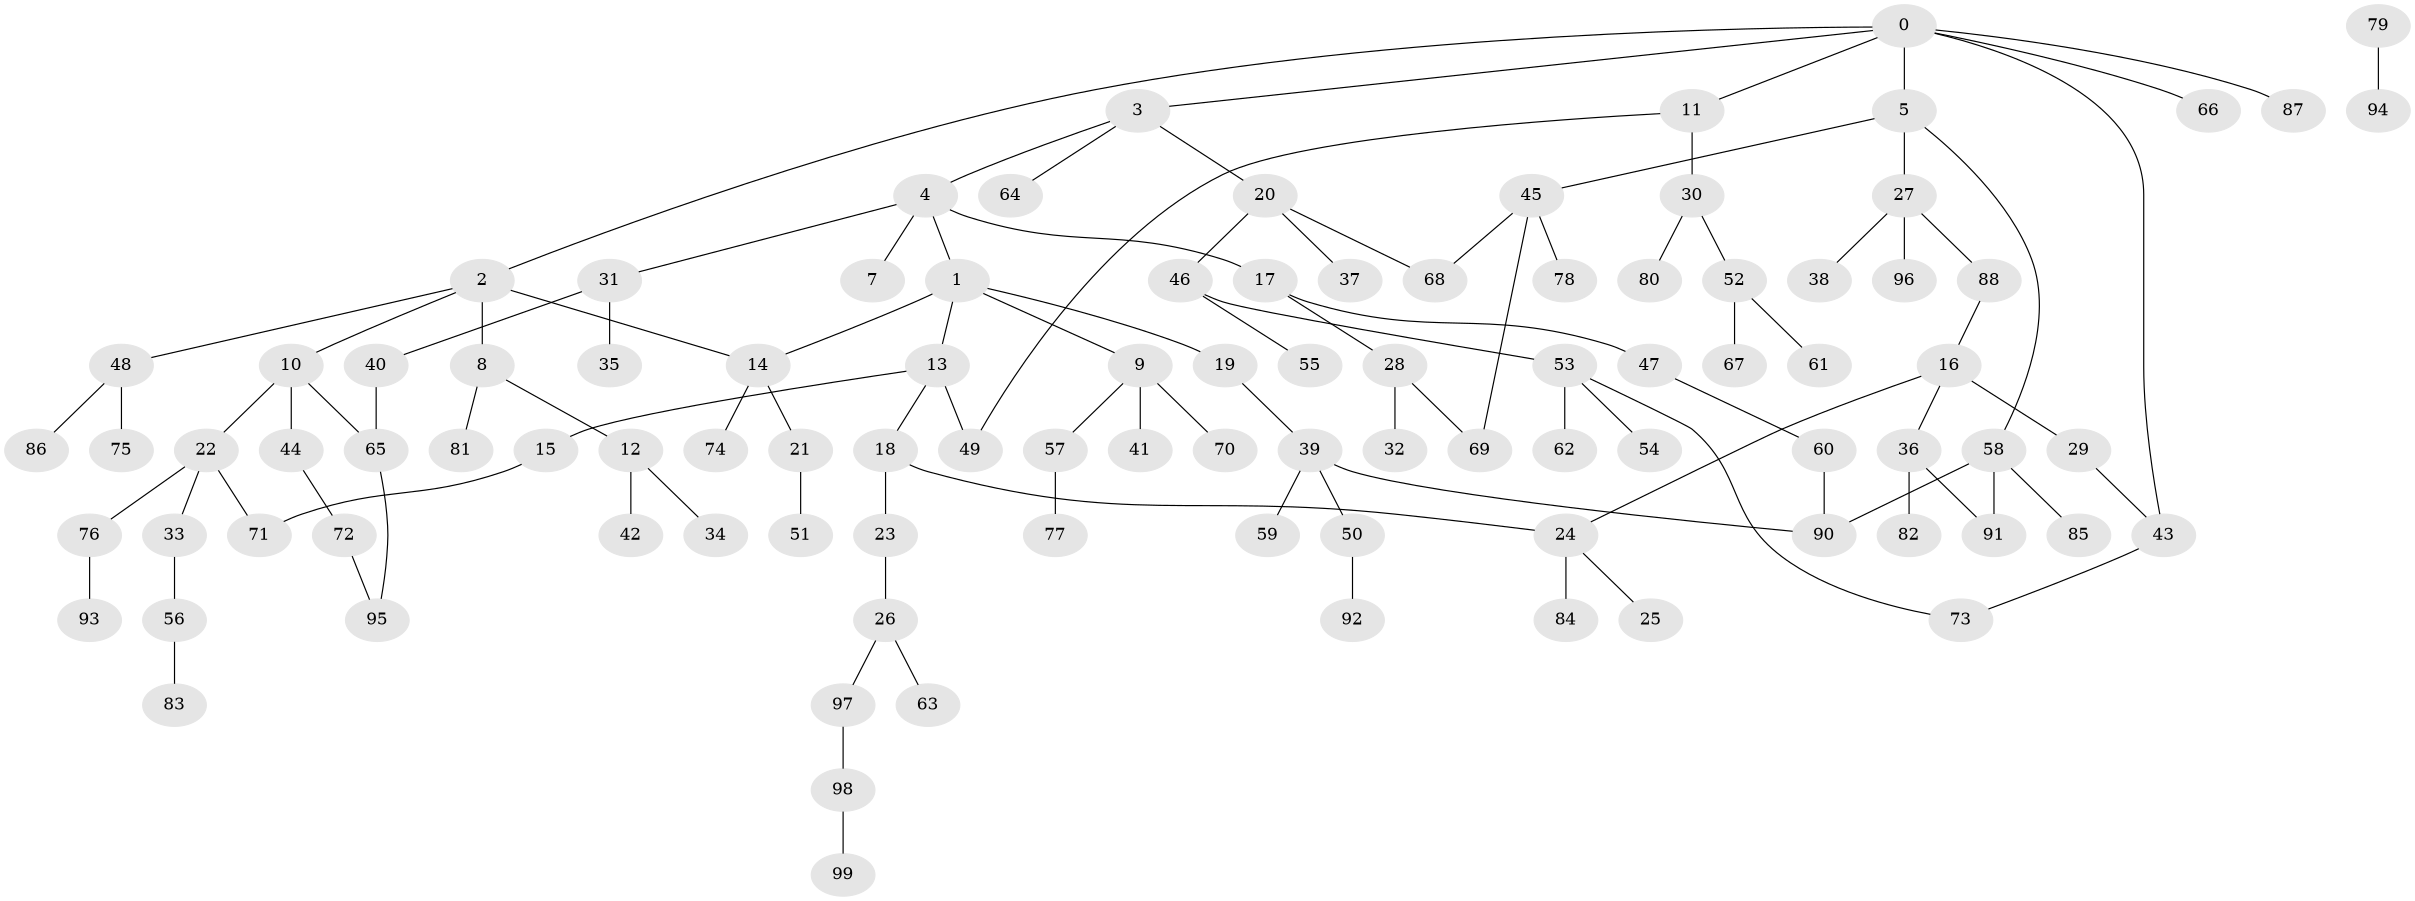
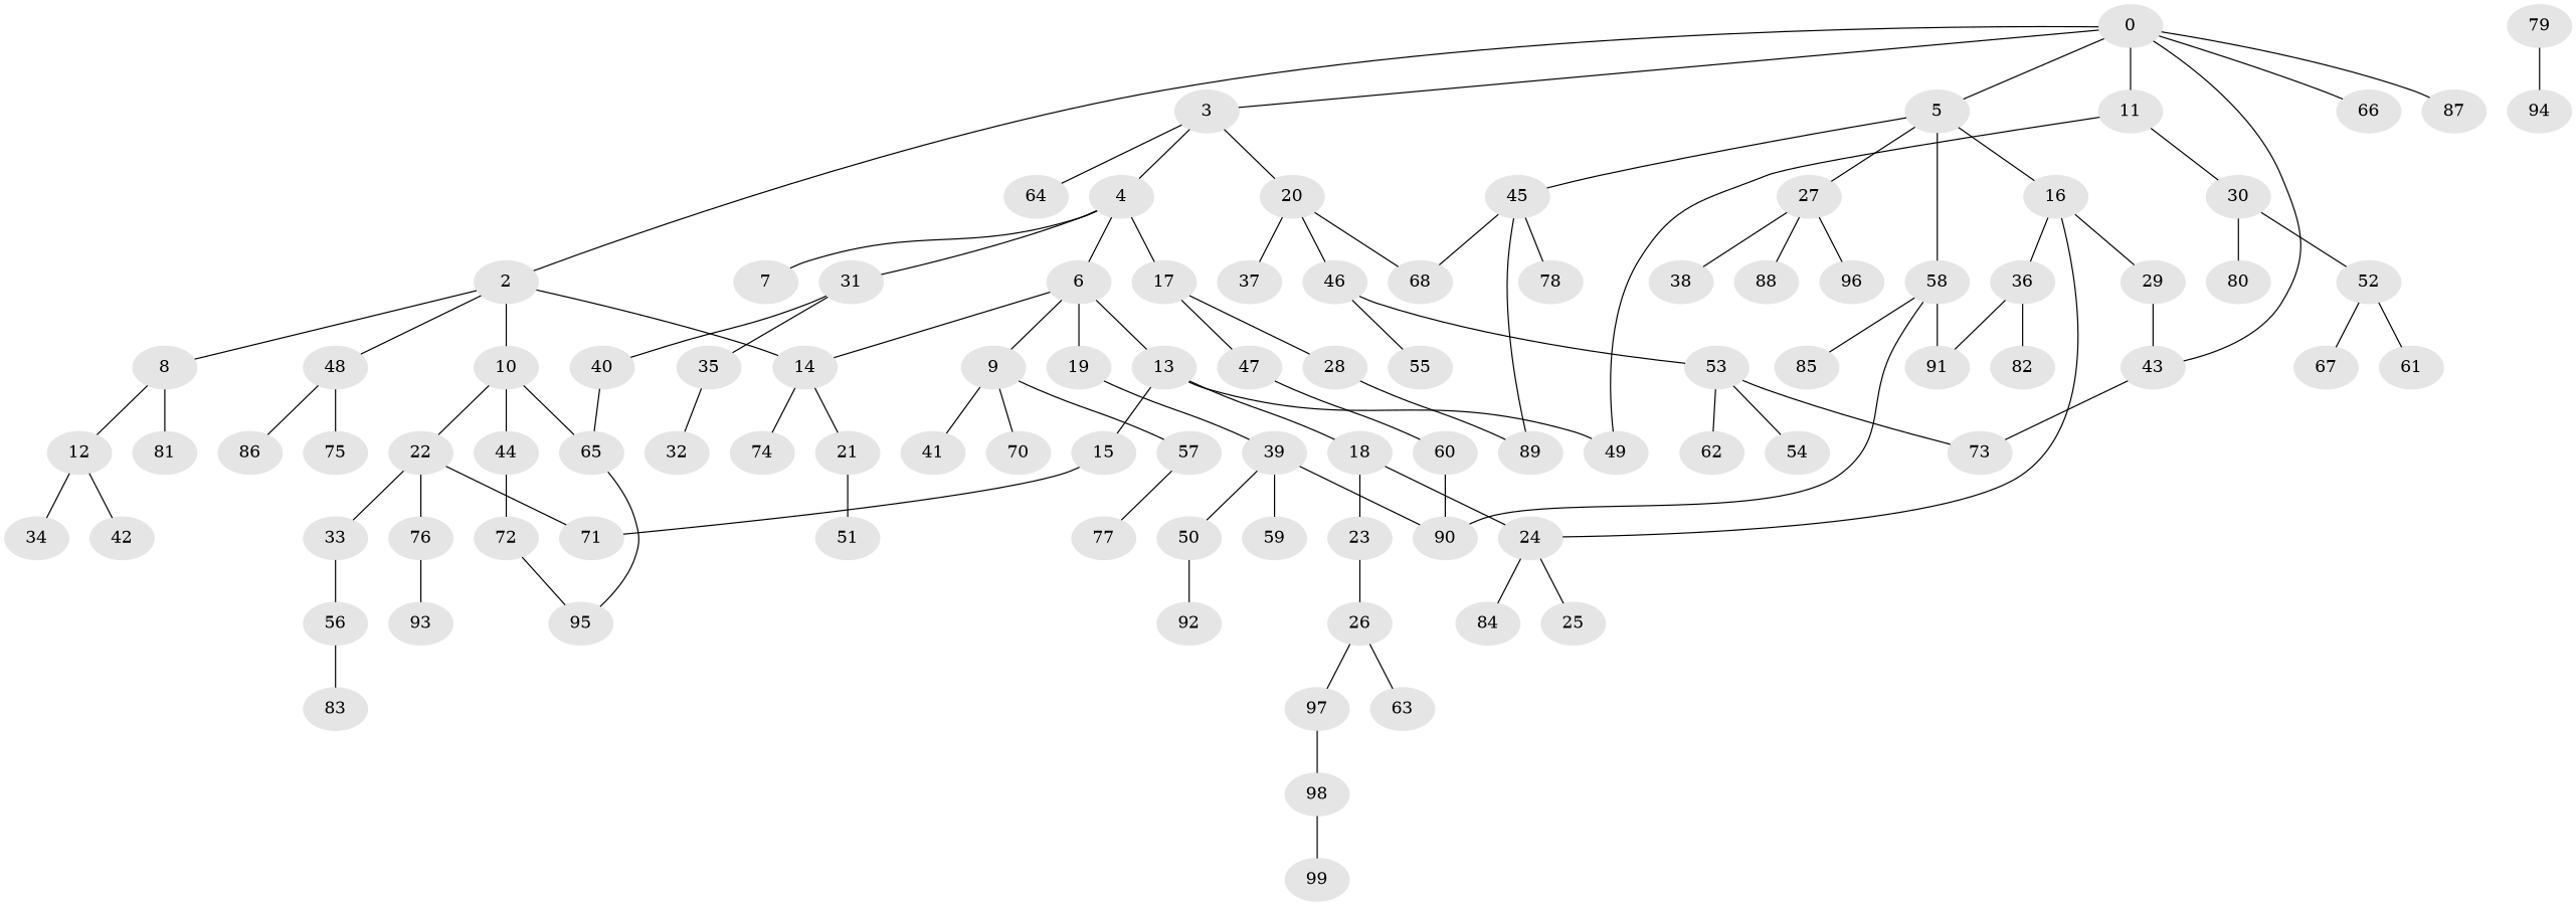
  graph {
    node [color=gray90 style=filled]
    n1 [label=0]
    2
    3
    5
    11
    43
    66
    87
    8
    10
    14
    48
    4
    20
    64
    16
    27
    45
    58
    30
    49
    73
    12
    81
    22
    44
    65
    21
    74
    75
    86
-   6 [label=1]
+   6
    7
    17
    31
    37
    46
    68
    9
    13
    19
    28
    47
    35
    40
    24
    29
    36
    38
    88
    96
-   69
+   69 [label=89]
    78
    91
    90
    85
    41
    57
    70
    15
    18
    39
    34
    42
    77
    71
    33
    76
    72
    95
    52
    80
    23
    51
    25
    84
    82
    32
    60
    26
    50
    59
    53
    55
    56
    93
    63
    97
    98
    61
    67
    83
    92
    54
    62
    79
    94
    99
    n1 -- 2
    n1 -- 3
    n1 -- 5
    n1 -- 11
    n1 -- 43
    n1 -- 66
    n1 -- 87
    2 -- 8
    2 -- 10
    2 -- 14
    2 -- 48
    3 -- 4
    3 -- 20
    3 -- 64
-   88 -- 16
+   5 -- 16
    5 -- 27
    5 -- 45
    5 -- 58
    11 -- 30
    11 -- 49
    43 -- 73
    8 -- 12
    8 -- 81
    10 -- 22
    10 -- 44
    10 -- 65
    14 -- 21
    14 -- 74
    48 -- 75
    48 -- 86
    4 -- 6
    4 -- 7
    4 -- 17
    4 -- 31
    20 -- 37
    20 -- 46
    20 -- 68
    16 -- 24
    16 -- 29
    16 -- 36
    27 -- 38
    27 -- 88
    27 -- 96
    45 -- 68
    45 -- 69
    45 -- 78
    58 -- 91
    58 -- 90
    58 -- 85
    30 -- 52
    30 -- 80
    12 -- 34
    12 -- 42
    22 -- 71
    22 -- 33
    22 -- 76
    44 -- 72
    65 -- 95
    21 -- 51
    6 -- 14
    6 -- 9
    6 -- 13
    6 -- 19
    17 -- 28
    17 -- 47
    31 -- 35
    31 -- 40
    46 -- 53
    46 -- 55
    9 -- 41
    9 -- 57
    9 -- 70
    13 -- 49
    13 -- 15
    13 -- 18
    19 -- 39
    28 -- 69
-   28 -- 32
+   35 -- 32
    47 -- 60
    40 -- 65
    24 -- 25
    24 -- 84
    29 -- 43
    36 -- 91
    36 -- 82
    57 -- 77
    15 -- 71
    18 -- 24
    18 -- 23
    39 -- 90
    39 -- 50
    39 -- 59
    33 -- 56
    76 -- 93
    72 -- 95
    52 -- 61
    52 -- 67
    23 -- 26
    60 -- 90
    26 -- 63
    26 -- 97
    50 -- 92
    53 -- 73
    53 -- 54
    53 -- 62
    56 -- 83
    97 -- 98
    98 -- 99
    79 -- 94
  }
